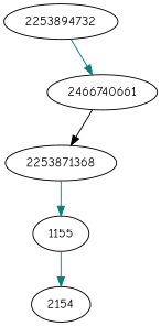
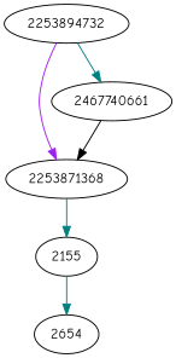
  strict digraph {
    fontname="Comic Neue"
    node [fontname="Comic Neue"]
    edge [color=teal fontname="Comic Neue"]
    2253871368
-   2155 [label=1155]
-   2154
+   2155
+   2154 [label=2654]
    2253894732
-   2466740661
+   2466740661 [label=2467740661]
    2253871368 -> 2155
    2155 -> 2154
+   2253894732 -> 2253871368 [color=purple]
    2253894732 -> 2466740661
    2466740661 -> 2253871368 [color=black]
  }
